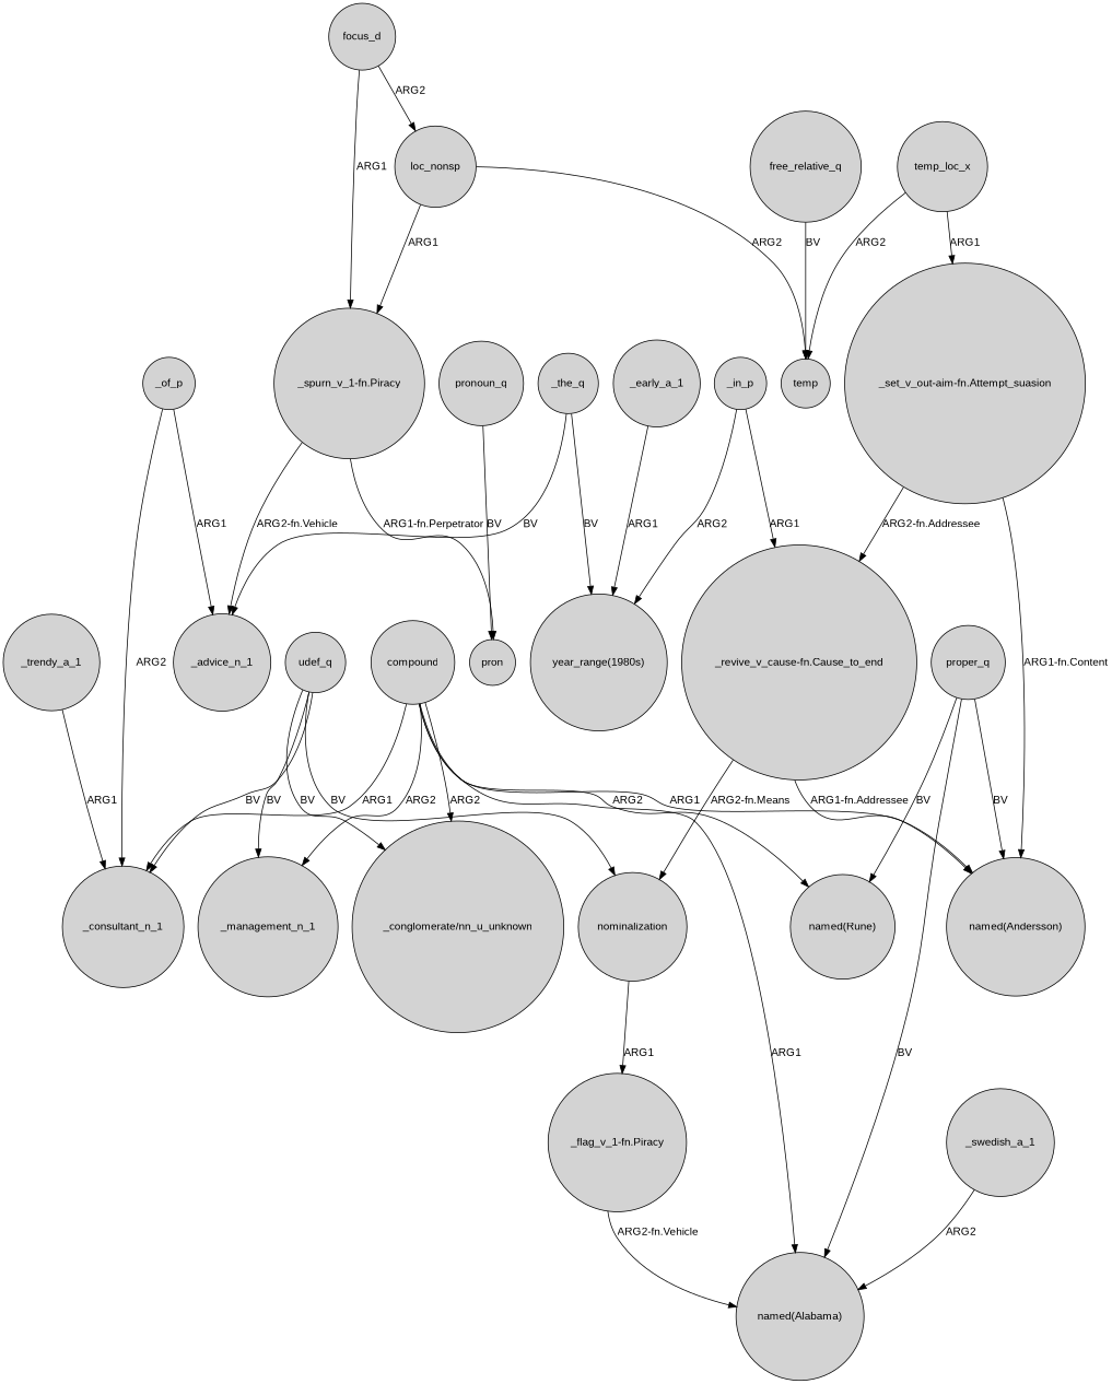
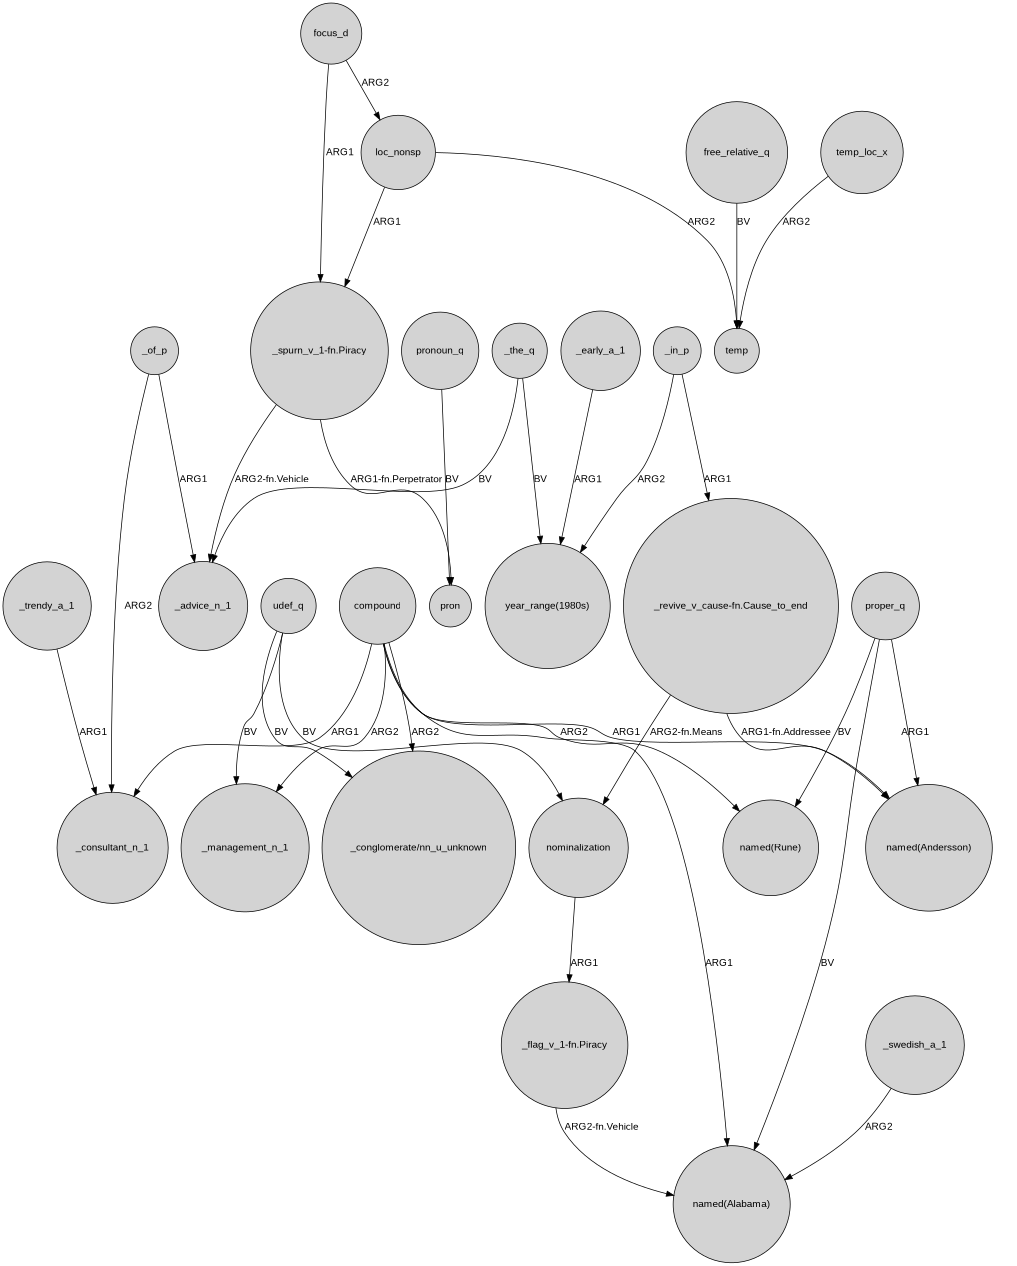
  digraph {
    fontname="Liberation Sans"
    node [fontname="Liberation Sans" shape=circle style=filled]
    edge [fontname="Liberation Sans"]
    "_spurn_v_1-fn.Piracy"
    _advice_n_1
    pron
    compound
    "named(Rune)"
    "named(Andersson)"
    _consultant_n_1
    _management_n_1
    "_conglomerate/nn_u_unknown"
    "named(Alabama)"
    proper_q
    _of_p
    _in_p
    "year_range(1980s)"
    "_revive_v_cause-fn.Cause_to_end"
    nominalization
    temp_loc_x
    temp
-   "_set_v_out-aim-fn.Attempt_suasion"
    udef_q
    "_flag_v_1-fn.Piracy"
    _trendy_a_1
    _the_q
    _early_a_1
    focus_d
    loc_nonsp
    pronoun_q
    _swedish_a_1
    free_relative_q
    "_spurn_v_1-fn.Piracy" -> _advice_n_1 [label="ARG2-fn.Vehicle"]
    "_spurn_v_1-fn.Piracy" -> pron [label="ARG1-fn.Perpetrator"]
    compound -> "named(Rune)" [label=ARG2]
    compound -> "named(Andersson)" [label=ARG1]
    compound -> _consultant_n_1 [label=ARG1]
    compound -> _management_n_1 [label=ARG2]
    compound -> "_conglomerate/nn_u_unknown" [label=ARG2]
    compound -> "named(Alabama)" [label=ARG1]
    proper_q -> "named(Rune)" [label=BV]
-   proper_q -> "named(Andersson)" [label=BV]
+   proper_q -> "named(Andersson)" [label=ARG1]
    proper_q -> "named(Alabama)" [label=BV]
    _of_p -> _advice_n_1 [label=ARG1]
    _of_p -> _consultant_n_1 [label=ARG2]
    _in_p -> "year_range(1980s)" [label=ARG2]
    _in_p -> "_revive_v_cause-fn.Cause_to_end" [label=ARG1]
    "_revive_v_cause-fn.Cause_to_end" -> "named(Andersson)" [label="ARG1-fn.Addressee"]
    "_revive_v_cause-fn.Cause_to_end" -> nominalization [label="ARG2-fn.Means"]
    nominalization -> "_flag_v_1-fn.Piracy" [label=ARG1]
    temp_loc_x -> temp [label=ARG2]
-   temp_loc_x -> "_set_v_out-aim-fn.Attempt_suasion" [label=ARG1]
-   "_set_v_out-aim-fn.Attempt_suasion" -> "named(Andersson)" [label="ARG1-fn.Content"]
-   "_set_v_out-aim-fn.Attempt_suasion" -> "_revive_v_cause-fn.Cause_to_end" [label="ARG2-fn.Addressee"]
-   udef_q -> _consultant_n_1 [label=BV]
    udef_q -> _management_n_1 [label=BV]
    udef_q -> "_conglomerate/nn_u_unknown" [label=BV]
    udef_q -> nominalization [label=BV]
    "_flag_v_1-fn.Piracy" -> "named(Alabama)" [label="ARG2-fn.Vehicle"]
    _trendy_a_1 -> _consultant_n_1 [label=ARG1]
    _the_q -> _advice_n_1 [label=BV]
    _the_q -> "year_range(1980s)" [label=BV]
    _early_a_1 -> "year_range(1980s)" [label=ARG1]
    focus_d -> "_spurn_v_1-fn.Piracy" [label=ARG1]
    focus_d -> loc_nonsp [label=ARG2]
    loc_nonsp -> "_spurn_v_1-fn.Piracy" [label=ARG1]
    loc_nonsp -> temp [label=ARG2]
    pronoun_q -> pron [label=BV]
    _swedish_a_1 -> "named(Alabama)" [label=ARG2]
    free_relative_q -> temp [label=BV]
  }
